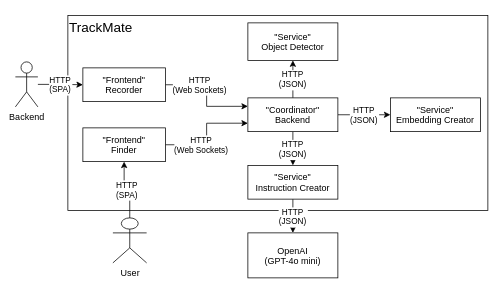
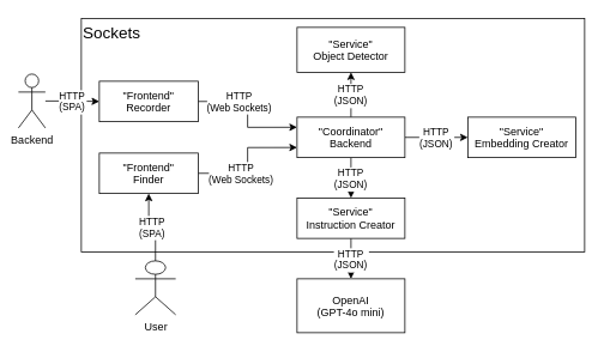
  <mxCell id="0" />
  <mxCell id="1" parent="0" />
- <mxCell id="2" value="TrackMate" style="rounded=0;whiteSpace=wrap;align=left;verticalAlign=top;fontSize=18;" parent="1" vertex="1"><mxGeometry x="90" y="20" width="560" height="260" as="geometry" /></mxCell>
+ <mxCell id="2" value="Sockets" style="rounded=0;whiteSpace=wrap;align=left;verticalAlign=top;fontSize=18;" parent="1" vertex="1"><mxGeometry x="90" y="20" width="560" height="260" as="geometry" /></mxCell>
  <mxCell id="3" value="HTTP &#10;(Web Sockets)" style="edgeStyle=orthogonalEdgeStyle;rounded=0;orthogonalLoop=1;jettySize=auto;entryX=0;entryY=0.75;entryDx=0;entryDy=0;" parent="1" source="4" target="8" edge="1"><mxGeometry x="-0.314" relative="1" as="geometry"><mxPoint as="offset" /></mxGeometry></mxCell>
  <mxCell id="4" value="&quot;Frontend&quot;&#10;Finder" style="rounded=0;" parent="1" vertex="1"><mxGeometry x="110" y="170" width="110" height="45" as="geometry" /></mxCell>
  <mxCell id="5" value="HTTP&#10;(JSON)" style="edgeStyle=orthogonalEdgeStyle;rounded=0;orthogonalLoop=1;jettySize=auto;" parent="1" source="8" target="9" edge="1"><mxGeometry relative="1" as="geometry" /></mxCell>
  <mxCell id="6" value="HTTP&#10;(JSON)" style="edgeStyle=orthogonalEdgeStyle;rounded=0;orthogonalLoop=1;jettySize=auto;" edge="1" parent="1" source="8" target="19"><mxGeometry relative="1" as="geometry" /></mxCell>
  <mxCell id="7" value="HTTP&#10;(JSON)" style="edgeStyle=orthogonalEdgeStyle;rounded=0;orthogonalLoop=1;jettySize=auto;" edge="1" parent="1" source="8" target="18"><mxGeometry relative="1" as="geometry" /></mxCell>
  <mxCell id="8" value="&quot;Coordinator&quot;&#10;Backend" style="rounded=0;" parent="1" vertex="1"><mxGeometry x="330" y="130" width="120" height="45" as="geometry" /></mxCell>
  <mxCell id="9" value="&quot;Service&quot;&#10;Object Detector" style="rounded=0;" parent="1" vertex="1"><mxGeometry x="330" y="30" width="120" height="50" as="geometry" /></mxCell>
  <mxCell id="10" value="HTTP&#10;(JSON)" style="edgeStyle=orthogonalEdgeStyle;rounded=0;orthogonalLoop=1;jettySize=auto;exitX=0.5;exitY=1;exitDx=0;exitDy=0;" parent="1" source="19" edge="1" target="11"><mxGeometry relative="1" as="geometry"><mxPoint x="415" y="230" as="sourcePoint" /><mxPoint x="475" y="280" as="targetPoint" /></mxGeometry></mxCell>
  <mxCell id="11" value="OpenAI&#10;(GPT-4o mini)" style="rounded=0;" parent="1" vertex="1"><mxGeometry x="330" y="310" width="120" height="60" as="geometry" /></mxCell>
  <mxCell id="12" value="HTTP&#10;(SPA)" style="edgeStyle=orthogonalEdgeStyle;rounded=0;orthogonalLoop=1;jettySize=auto;" edge="1" parent="1" source="13" target="4"><mxGeometry relative="1" as="geometry" /></mxCell>
  <mxCell id="13" value="User" style="shape=umlActor;verticalLabelPosition=bottom;verticalAlign=top;html=1;outlineConnect=0;" vertex="1" parent="1"><mxGeometry x="150" y="290" width="45" height="60" as="geometry" /></mxCell>
  <mxCell id="14" value="HTTP&#10;(SPA)" style="edgeStyle=orthogonalEdgeStyle;rounded=0;orthogonalLoop=1;jettySize=auto;" edge="1" parent="1" source="15" target="17"><mxGeometry relative="1" as="geometry" /></mxCell>
  <mxCell id="15" value="Backend" style="shape=umlActor;verticalLabelPosition=bottom;verticalAlign=top;html=1;outlineConnect=0;" vertex="1" parent="1"><mxGeometry y="82" width="30" height="60" as="geometry" x="20" /></mxCell>
  <mxCell id="16" value="HTTP&#10;(Web Sockets)" style="edgeStyle=orthogonalEdgeStyle;rounded=0;orthogonalLoop=1;jettySize=auto;entryX=0;entryY=0.25;entryDx=0;entryDy=0;" edge="1" parent="1" source="17" target="8"><mxGeometry x="-0.333" relative="1" as="geometry"><mxPoint x="250" y="190" as="targetPoint" /><mxPoint as="offset" /></mxGeometry></mxCell>
  <mxCell id="17" value="&quot;Frontend&quot;&#10;Recorder" style="rounded=0;" vertex="1" parent="1"><mxGeometry x="110" y="90" width="110" height="45" as="geometry" /></mxCell>
  <mxCell id="18" value="&quot;Service&quot;&#10;Embedding Creator" style="rounded=0;" vertex="1" parent="1"><mxGeometry x="520" y="130" width="120" height="45" as="geometry" /></mxCell>
  <mxCell id="19" value="&quot;Service&quot;&#10;Instruction Creator" style="rounded=0;" vertex="1" parent="1"><mxGeometry x="330" y="220" width="120" height="45" as="geometry" /></mxCell>
